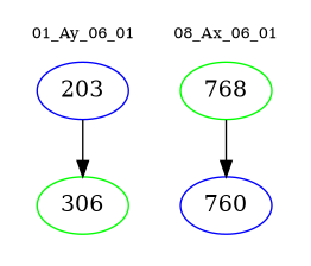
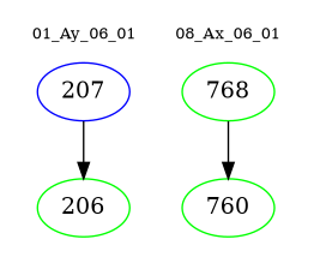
  digraph {
    node [color=blue]
    edge [color=black]
-   n1 [label=203]
-   n2 [color=green label=306]
+   n1 [label=207]
+   n2 [color=green label=206]
    n3 [color=green label=768]
-   n4 [label=760]
+   n4 [color=green label=760]
    subgraph cluster_1 {
      color=white
      fontsize=10
      label="01_Ay_06_01"
      n1
      n2
    }
    subgraph cluster_2 {
      color=white
      fontsize=10
      label="08_Ax_06_01"
      n3
      n4
    }
    n1 -> n2
    n3 -> n4
  }
